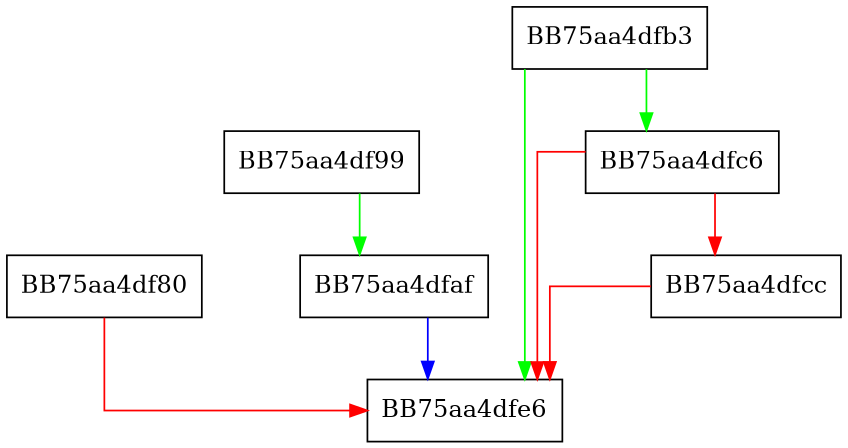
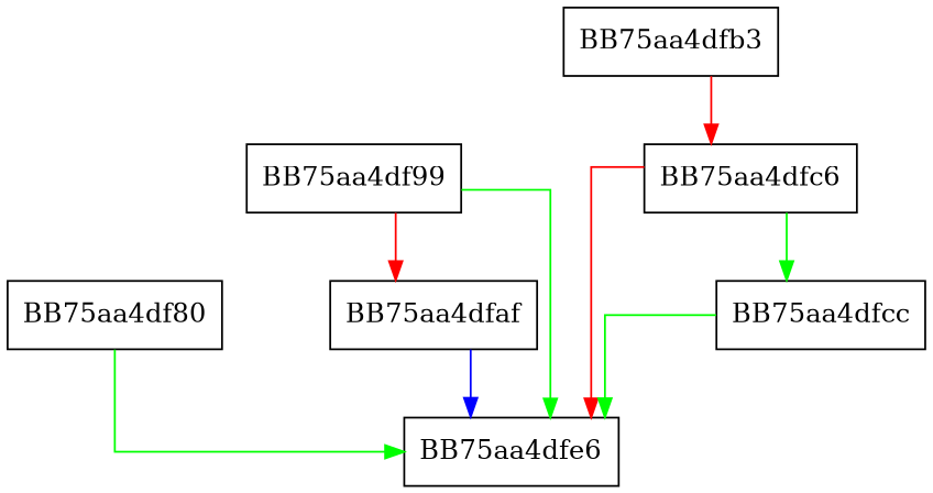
  digraph {
    splines=ortho
    node [shape=box]
    edge [color=red]
    BB75aa4df80
    BB75aa4dfe6
    BB75aa4df99
    BB75aa4dfaf
    BB75aa4dfb3
    BB75aa4dfc6
    BB75aa4dfcc
-   BB75aa4df80 -> BB75aa4dfe6
-   BB75aa4df99 -> BB75aa4dfaf [color=green]
+   BB75aa4df80 -> BB75aa4dfe6 [color=green]
+   BB75aa4df99 -> BB75aa4dfaf
    BB75aa4dfaf -> BB75aa4dfe6 [color=blue]
-   BB75aa4dfb3 -> BB75aa4dfe6 [color=green]
-   BB75aa4dfb3 -> BB75aa4dfc6 [color=green]
+   BB75aa4df99 -> BB75aa4dfe6 [color=green]
+   BB75aa4dfb3 -> BB75aa4dfc6
    BB75aa4dfc6 -> BB75aa4dfe6
-   BB75aa4dfc6 -> BB75aa4dfcc
-   BB75aa4dfcc -> BB75aa4dfe6
+   BB75aa4dfc6 -> BB75aa4dfcc [color=green]
+   BB75aa4dfcc -> BB75aa4dfe6 [color=green]
  }
